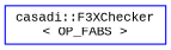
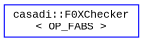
  digraph {
    rankdir=TB
    fontname="Liberation Mono"
-   n1 [color=blue fillcolor=white fontname="Liberation Mono" fontsize=10 height=0.2 label="casadi::F3XChecker\l\< OP_FABS \>" shape=record style=filled width=0.4]
+   n1 [color=blue fillcolor=white fontname="Liberation Mono" fontsize=10 height=0.2 label="casadi::F0XChecker\l\< OP_FABS \>" shape=record style=filled width=0.4]
  }
